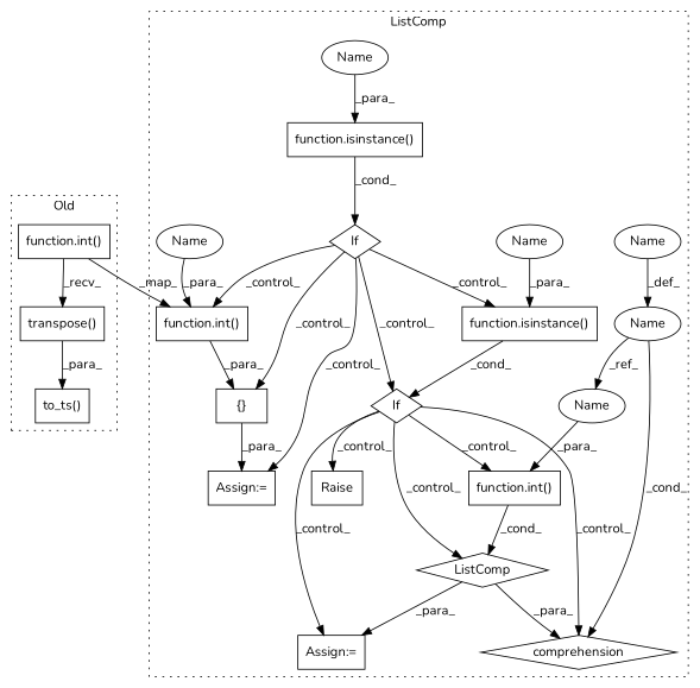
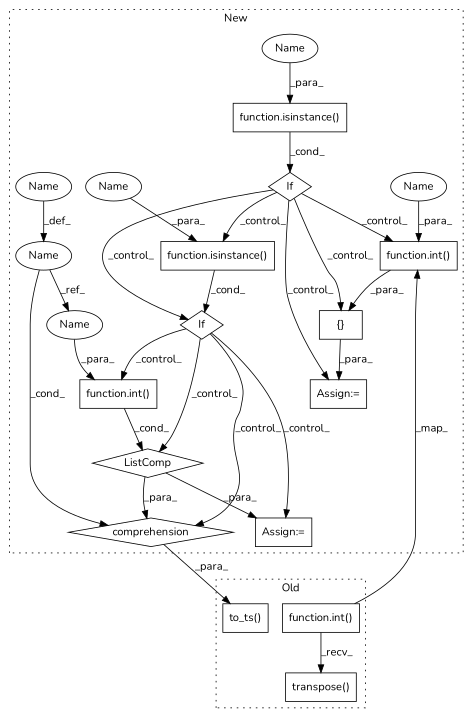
  digraph {
    fontname=Nunito
    node [a=75 fontname=Nunito l=3 shape=box]
    edge [fontname=Nunito]
    n1 [l=64 label="transpose()" s=33384]
    n2 [l="4,1" label="function.int()" s="33411,33421"]
    n3 [l="11,1" label="to_ts()" s="33373,33463"]
    n4 [l="11,1" label="function.isinstance()" s="41331,41353"]
    n5 [a=96 label=If s=41328 shape=diamond]
    n6 [a=59 l="1,0" label="{}" s="41378,41390"]
    n7 [a=68 label="Assign:=" s=41450]
    n8 [a=68 label="Assign:=" s=41375]
    n9 [l="4,1" label="function.int()" s="41379,41389"]
    n10 [a=96 l=0 label=If s=41405 shape=diamond]
    n11 [l="4,1" label="function.int()" s="41454,41461"]
    n12 [a=87 label=Name s=41467 shape=ellipse]
    n13 [a=45 label=comprehension s=41463 shape=diamond]
-   n14 [a=91 l=6 label=Raise s=41577]
    n15 [a=106 l=28 label=ListComp s=41453 shape=diamond]
    n16 [l="11,1" label="function.isinstance()" s="41405,41428"]
    n17 [a=87 l=6 label=Name s=41474 shape=ellipse]
    n18 [a=87 l=6 label=Name s=41342 shape=ellipse]
    n19 [a=87 l=6 label=Name s=41383 shape=ellipse]
    n20 [a=87 l=6 label=Name s=41416 shape=ellipse]
    n21 [a=87 label=Name s=41458 shape=ellipse]
    subgraph cluster_1 {
      label=Old
      style=dotted
      n1
      n2
      n3
    }
    subgraph cluster_2 {
-     label=ListComp
+     label=New
      style=dotted
      n4
      n5
      n6
      n7
      n8
      n9
      n10
      n11
      n12
      n13
-     n14
      n15
      n16
      n17
      n18
      n19
      n20
      n21
    }
-   n1 -> n3 [label=_para_]
+   n13 -> n3 [label=_para_]
    n2 -> n1 [label=_recv_]
    n2 -> n9 [label=_map_]
    n4 -> n5 [label=_cond_]
    n5 -> n6 [label=_control_]
    n5 -> n8 [label=_control_]
    n5 -> n9 [label=_control_]
    n5 -> n10 [label=_control_]
    n5 -> n16 [label=_control_]
    n6 -> n8 [label=_para_]
    n9 -> n6 [label=_para_]
    n10 -> n7 [label=_control_]
    n10 -> n11 [label=_control_]
    n10 -> n13 [label=_control_]
-   n10 -> n14 [label=_control_]
    n10 -> n15 [label=_control_]
    n11 -> n15 [label=_cond_]
    n12 -> n13 [label=_cond_]
    n12 -> n21 [label=_ref_]
    n15 -> n7 [label=_para_]
    n15 -> n13 [label=_para_]
    n16 -> n10 [label=_cond_]
    n17 -> n12 [label=_def_]
    n18 -> n4 [label=_para_]
    n19 -> n9 [label=_para_]
    n20 -> n16 [label=_para_]
    n21 -> n11 [label=_para_]
  }
